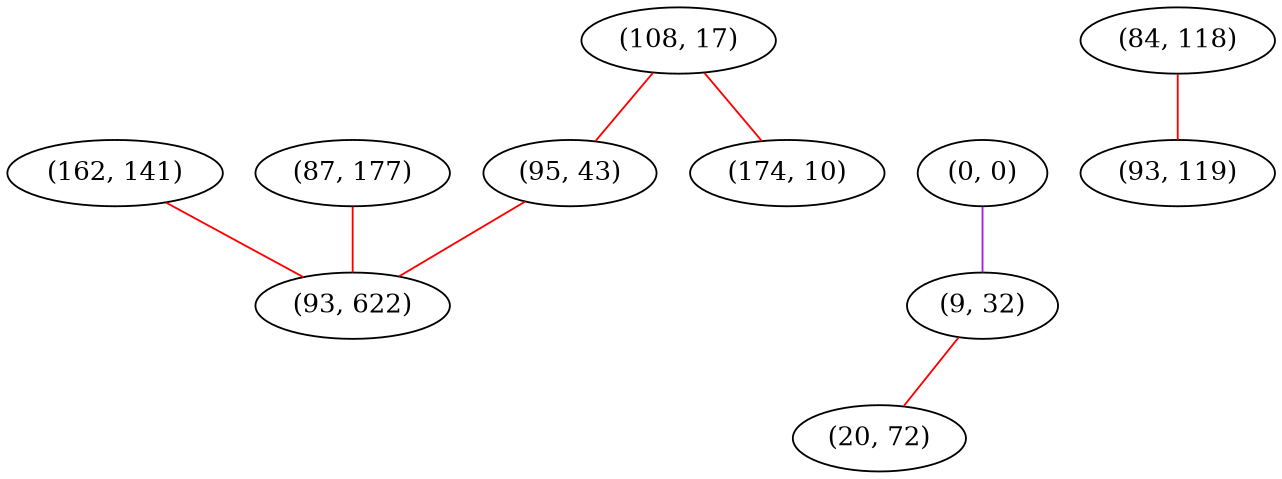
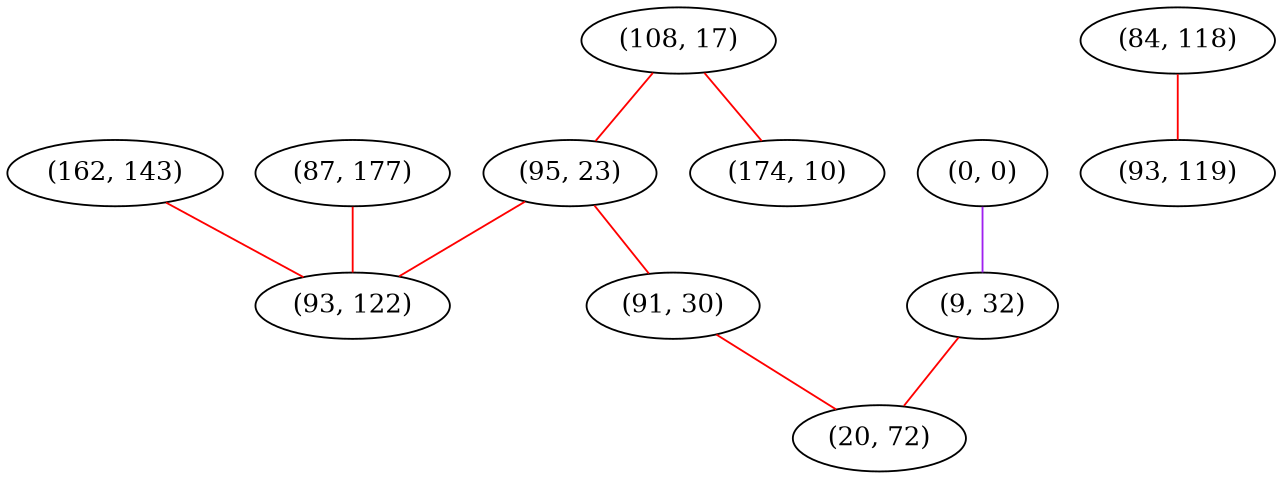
  graph {
    edge [color=red weight=1]
    n1 [label="(9, 32)"]
    "(0, 0)"
    "(20, 72)"
    "(84, 118)"
    "(93, 119)"
-   "(162, 141)"
-   "(93, 122)" [label="(93, 622)"]
+   "(162, 141)" [label="(162, 143)"]
+   "(93, 122)"
+   "(91, 30)"
    "(108, 17)"
-   "(95, 23)" [label="(95, 43)"]
+   "(95, 23)"
    n11 [label="(174, 10)"]
    n12 [label="(87, 177)"]
    n1 -- "(20, 72)"
    "(0, 0)" -- n1 [color=purple weight=4]
    "(84, 118)" -- "(93, 119)"
    "(162, 141)" -- "(93, 122)"
+   "(91, 30)" -- "(20, 72)"
    "(108, 17)" -- "(95, 23)"
    "(108, 17)" -- n11
    "(95, 23)" -- "(93, 122)"
+   "(95, 23)" -- "(91, 30)"
    n12 -- "(93, 122)"
  }
